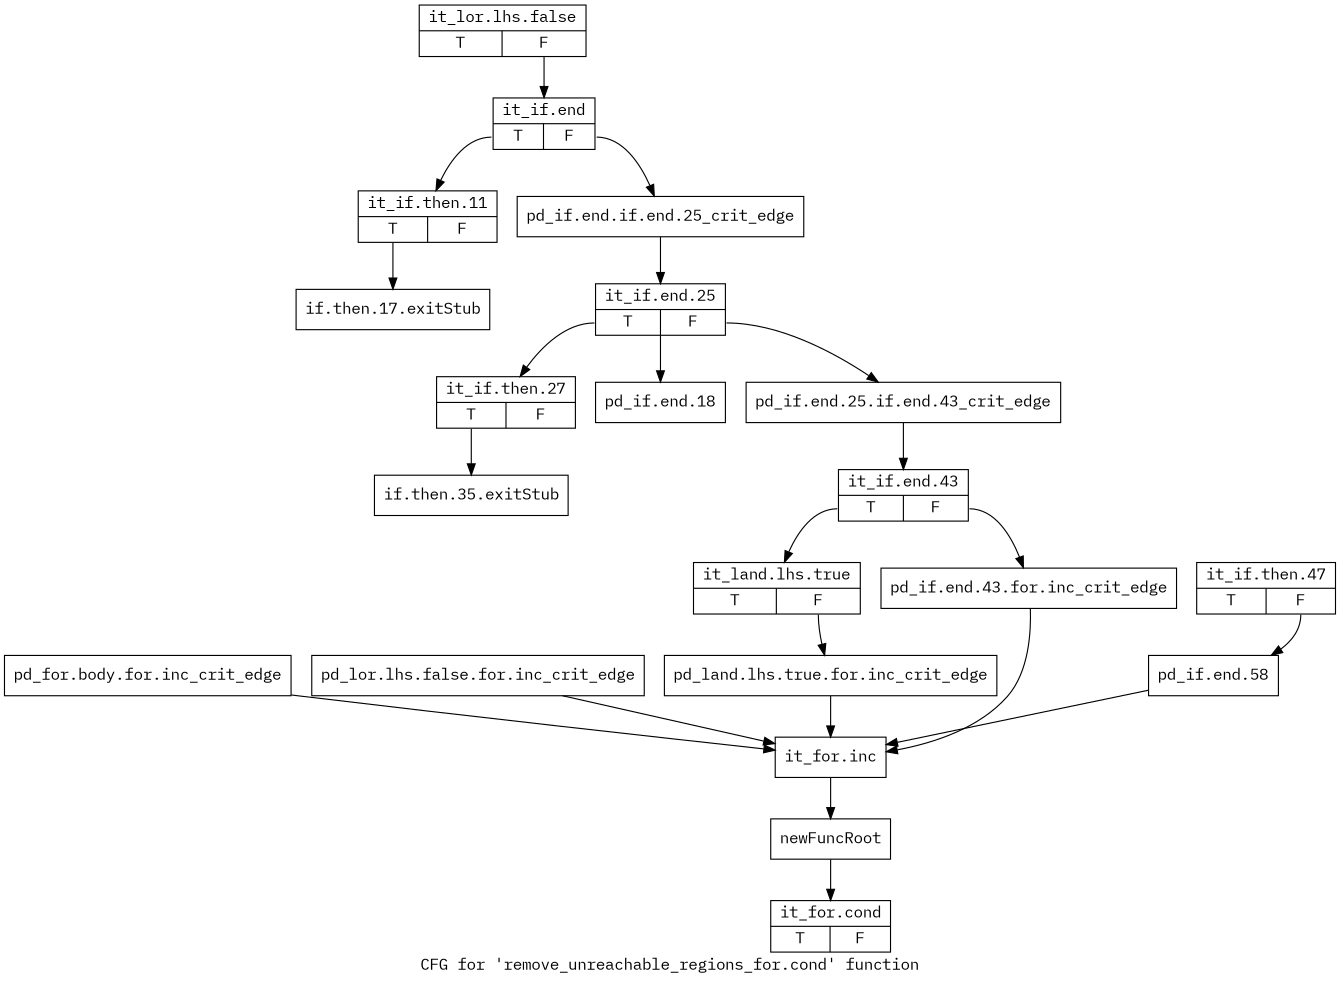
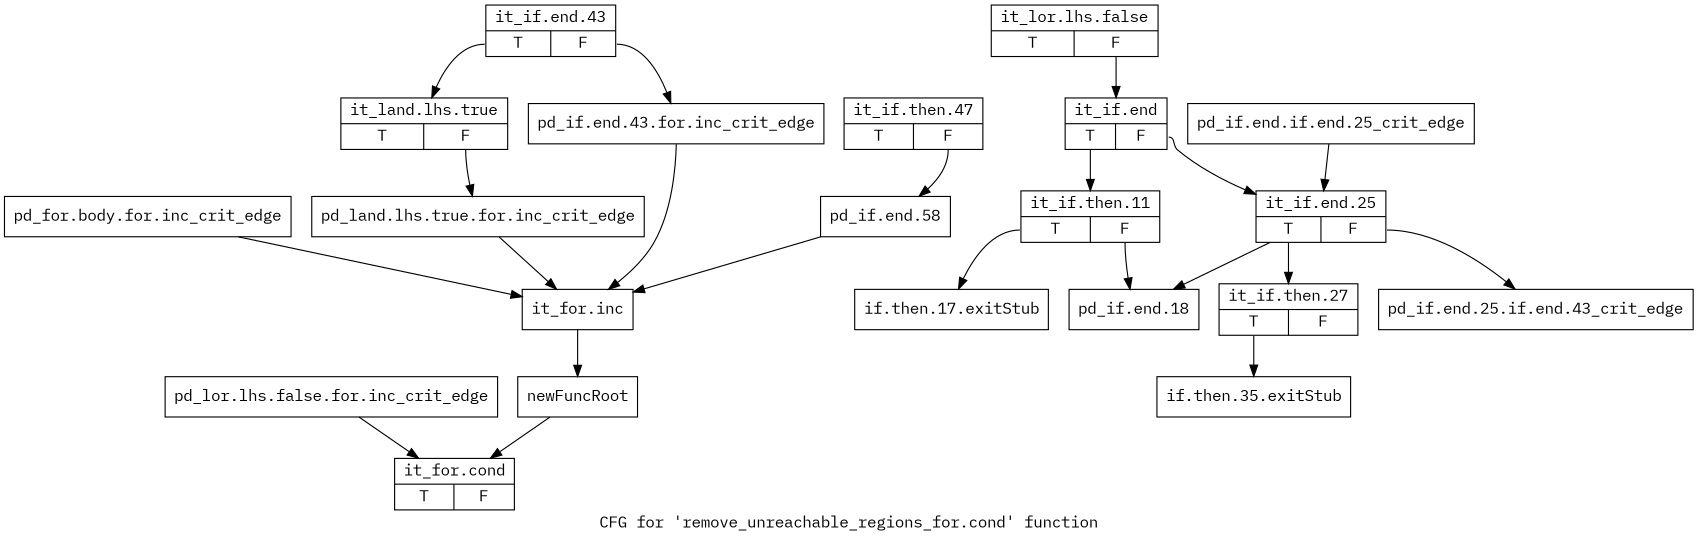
  digraph {
    fontname="IBM Plex Mono"
    label="CFG for 'remove_unreachable_regions_for.cond' function"
    node [fontname="IBM Plex Mono" shape=record]
    edge [fontname="IBM Plex Mono"]
    n1 [label="{newFuncRoot}"]
    n2 [label="{it_for.cond|{<s0>T|<s1>F}}"]
    n3 [label="{if.then.17.exitStub}"]
    n4 [label="{if.then.35.exitStub}"]
    n5 [label="{it_lor.lhs.false|{<s0>T|<s1>F}}"]
    n6 [label="{it_if.end|{<s0>T|<s1>F}}"]
    n7 [label="{pd_for.body.for.inc_crit_edge}"]
    n8 [label="{it_for.inc}"]
    n9 [label="{pd_lor.lhs.false.for.inc_crit_edge}"]
    n10 [label="{it_if.then.11|{<s0>T|<s1>F}}"]
    n11 [label="{pd_if.end.if.end.25_crit_edge}"]
    n12 [label="{pd_if.end.18}"]
    n13 [label="{it_if.end.25|{<s0>T|<s1>F}}"]
    n14 [label="{it_if.then.27|{<s0>T|<s1>F}}"]
    n15 [label="{pd_if.end.25.if.end.43_crit_edge}"]
    n16 [label="{it_if.end.43|{<s0>T|<s1>F}}"]
    n17 [label="{it_land.lhs.true|{<s0>T|<s1>F}}"]
    n18 [label="{pd_if.end.43.for.inc_crit_edge}"]
    n19 [label="{pd_land.lhs.true.for.inc_crit_edge}"]
    n20 [label="{it_if.then.47|{<s0>T|<s1>F}}"]
    n21 [label="{pd_if.end.58}"]
    n1 -> n2
    n5 -> n6 [tailport=s1]
    n6 -> n10 [tailport=s0]
-   n6 -> n11 [tailport=s1]
+   n6 -> n13 [tailport=s1]
    n7 -> n8
    n8 -> n1
-   n9 -> n8
+   n9 -> n2
    n10 -> n3 [tailport=s0]
+   n10 -> n12 [tailport=s1]
    n11 -> n13
    n13 -> n12
    n13 -> n14 [tailport=s0]
    n13 -> n15 [tailport=s1]
    n14 -> n4 [tailport=s0]
-   n15 -> n16
    n16 -> n17 [tailport=s0]
    n16 -> n18 [tailport=s1]
    n17 -> n19 [tailport=s1]
    n18 -> n8
    n19 -> n8
    n20 -> n21 [tailport=s1]
    n21 -> n8
  }
